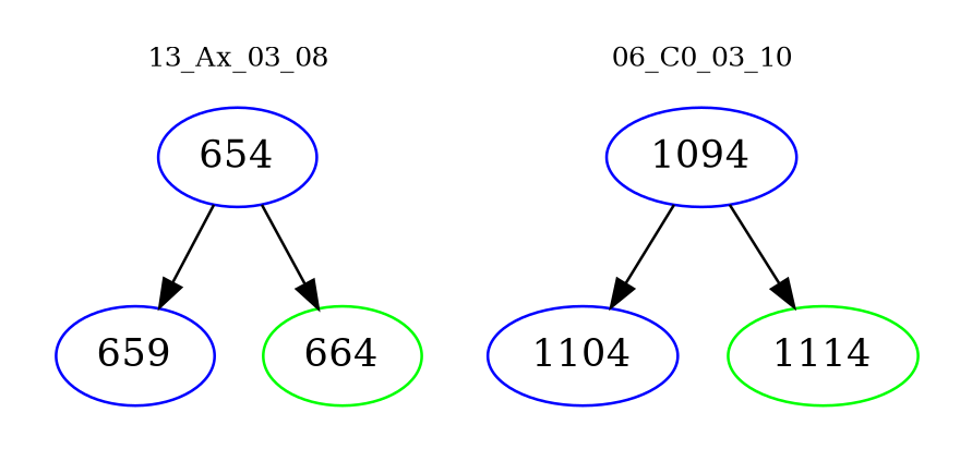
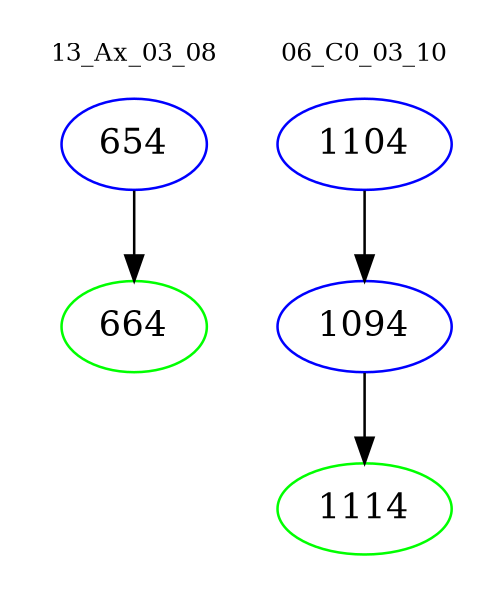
  digraph {
    node [color=blue]
    edge [color=black]
    n1 [label=654]
-   n2 [label=659]
    n3 [color=green label=664]
    n4 [label=1094]
    n5 [label=1104]
    n6 [color=green label=1114]
    subgraph cluster_1 {
      color=white
      fontsize=10
      label="13_Ax_03_08"
      n1
-     n2
      n3
    }
    subgraph cluster_2 {
      color=white
      fontsize=10
      label="06_C0_03_10"
      n4
      n5
      n6
    }
-   n1 -> n2
    n1 -> n3
-   n4 -> n5
+   n5 -> n4
    n4 -> n6
  }
